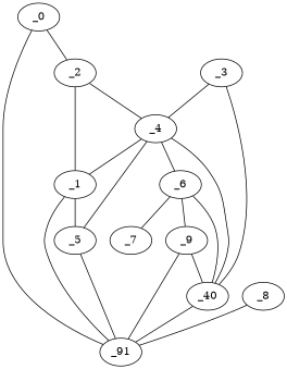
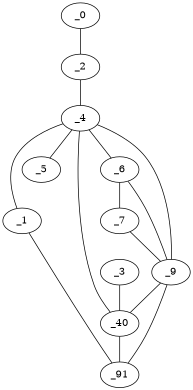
  graph {
    node [y=57]
    edge [valence=2]
    _0 [x=5]
    _2 [x=41 y=44]
    n3 [label=_91 x=126 y=78]
    _1 [x=14]
    _5 [x=95 y=67]
    _4 [x=91 y=51]
    _3 [x=87 y=41]
    n8 [label=_40 x=124 y=60]
    _6 [x=96 y=58]
    _7 [x=103 y=68]
    _9 [x=118 y=67]
-   _8 [x=111 y=72]
    _0 -- _2 [valence=1]
-   _0 -- n3 [valence=1]
    _2 -- _4
-   _1 -- _2
    _1 -- n3 [valence=1]
-   _1 -- _5 [valence=1]
-   _5 -- n3
    _4 -- _1
    _4 -- _5 [valence=1]
    _4 -- n8
    _4 -- _6
-   _3 -- _4
+   _9 -- _4
    _3 -- n8 [valence=1]
    n8 -- n3 [valence=1]
-   _6 -- n8
    _6 -- _7
    _6 -- _9
+   _7 -- _9 [valence=1]
    _9 -- n3
    _9 -- n8
-   _8 -- n3 [valence=1]
  }
